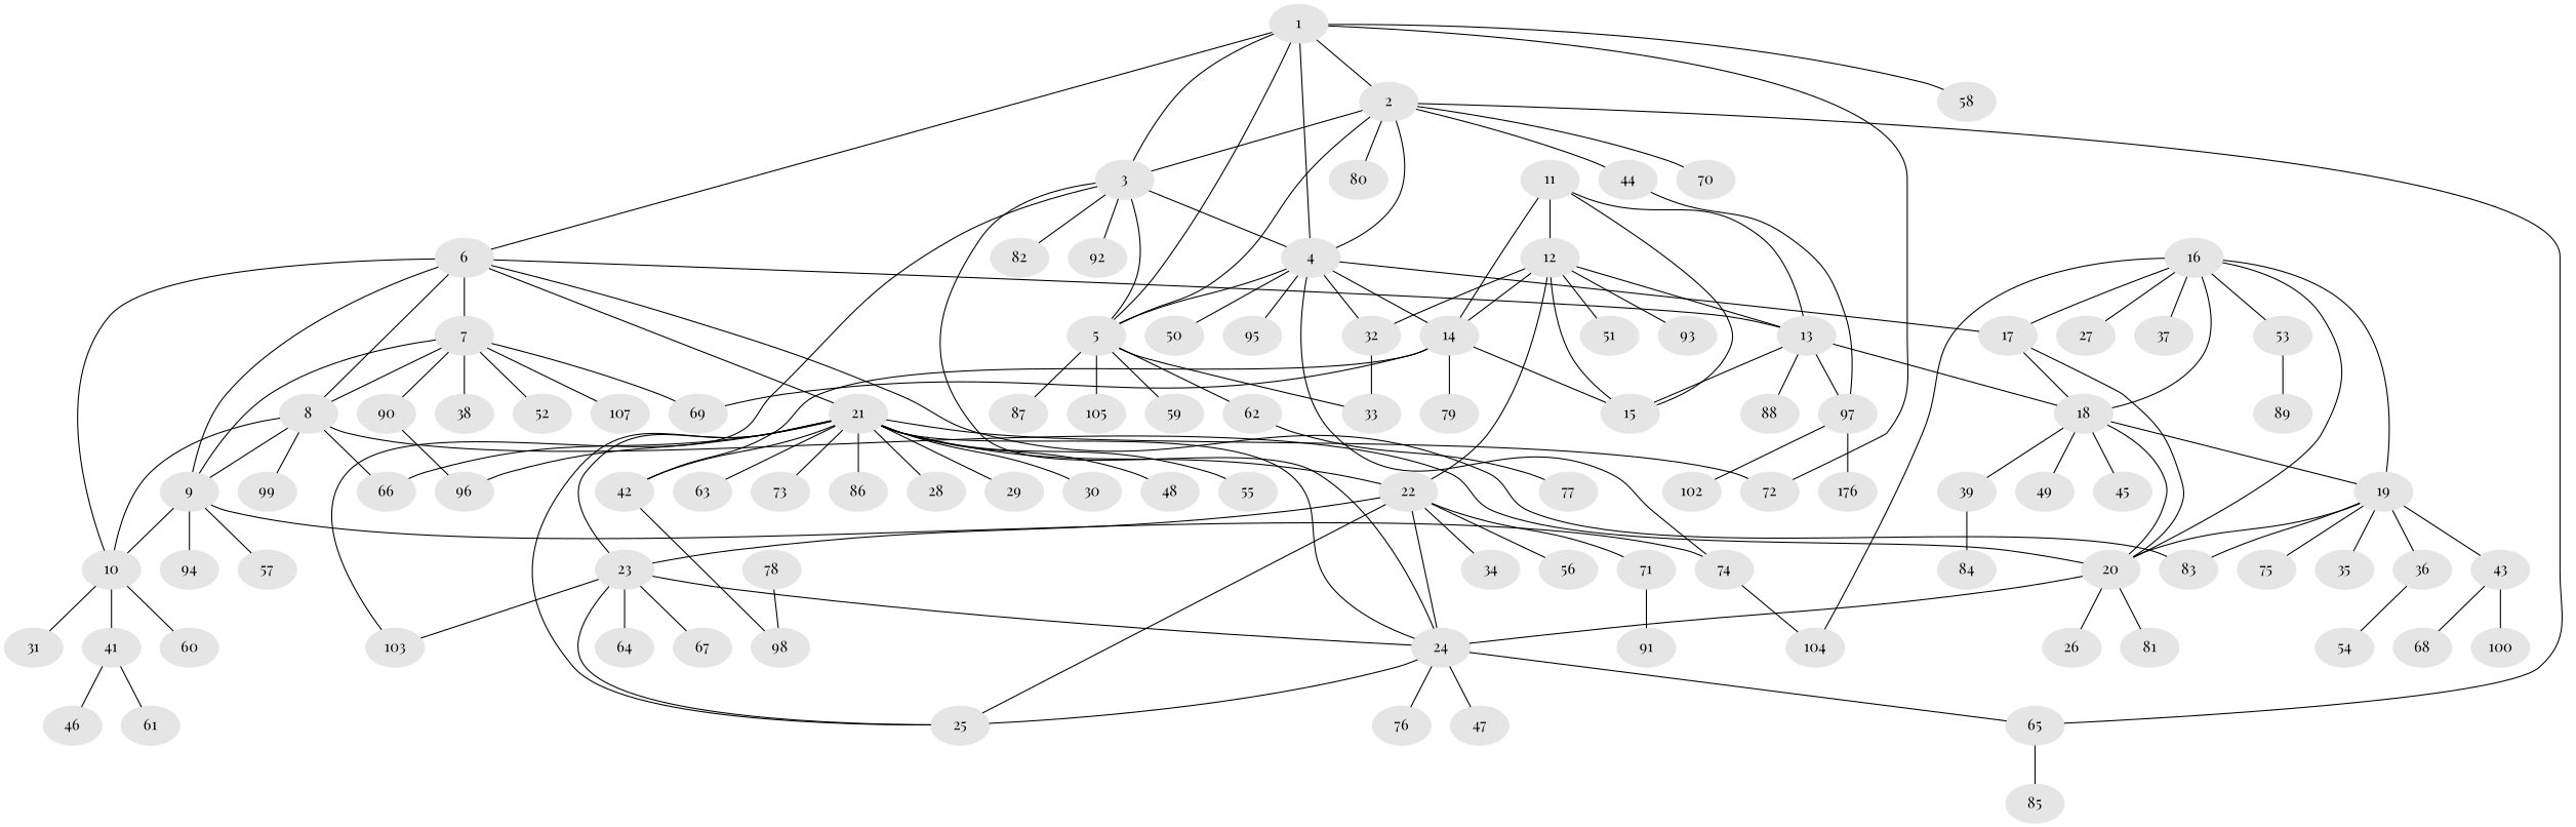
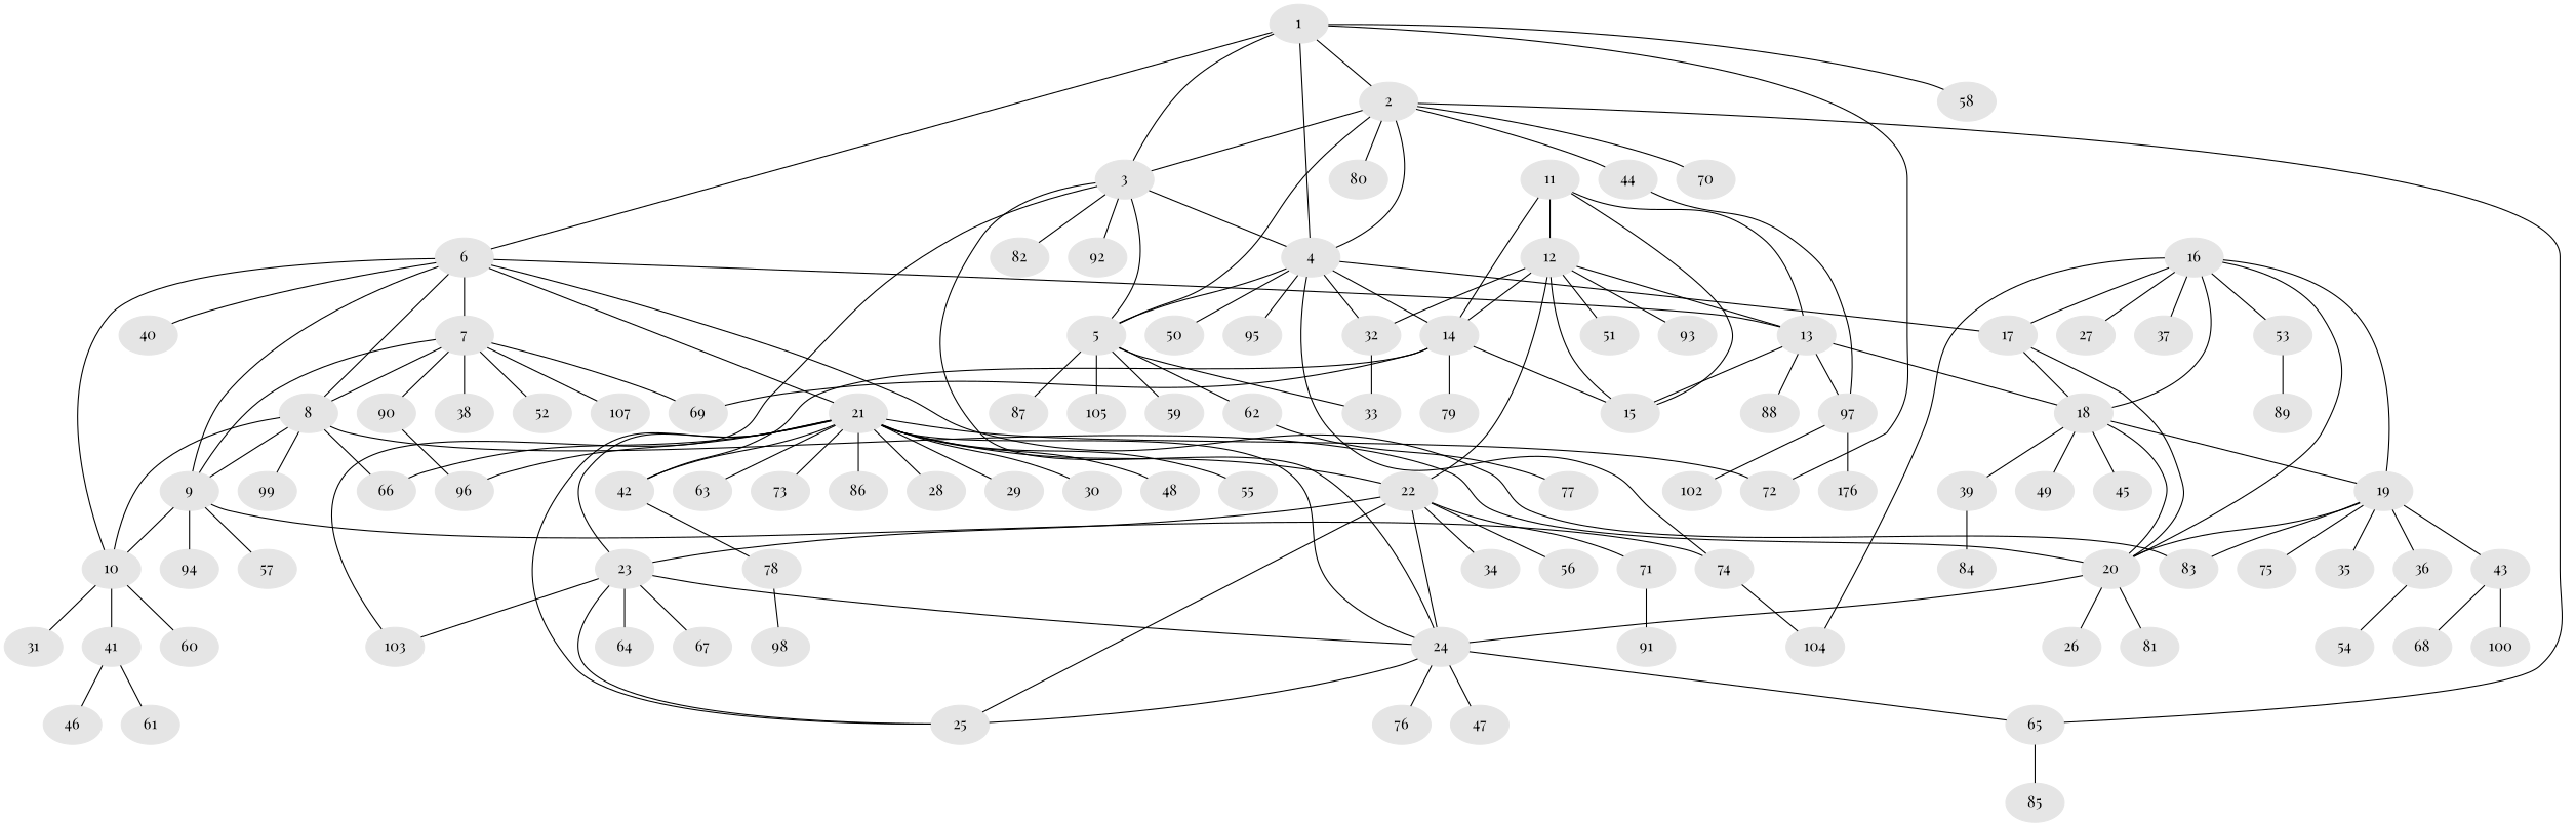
  graph {
    fontname="Playfair Display"
    node [color=gray90 fontname="Playfair Display" style=filled]
    edge [fontname="Playfair Display"]
    1
    2
    3
    4
    5
    6
    58
    72
    44
    65
    70
    80
    24
    82
    92
    103
    14
    17
    32
    50
    74
    95
    33
    59
    62
    87
    105
    7
    8
    9
    10
    13
    21
+   40
    83
    97
    85
    25
    47
    76
    69
    15
    42
    79
    20
    18
    104
    77
    38
    52
    90
    107
    66
    99
    57
    94
    31
    41
    60
    88
    22
    23
    28
    29
    30
    48
    55
    63
    73
    86
    96
    26
    81
    46
    61
    11
    12
    51
    93
    34
    56
    71
    19
    39
    45
    49
    102
    n88 [label=176]
    78
    16
    27
    37
    53
    35
    36
    43
    75
    89
    84
    54
    68
    100
    64
    67
    91
    98
    1 -- 2
    1 -- 3
    1 -- 4
-   1 -- 5
    1 -- 6
    1 -- 58
    1 -- 72
    2 -- 3
    2 -- 4
    2 -- 5
    2 -- 44
    2 -- 65
    2 -- 70
    2 -- 80
    3 -- 4
    3 -- 5
    3 -- 24
    3 -- 82
    3 -- 92
    3 -- 103
    4 -- 5
    4 -- 14
    4 -- 17
    4 -- 32
    4 -- 50
    4 -- 74
    4 -- 95
    5 -- 33
    5 -- 59
    5 -- 62
    5 -- 87
    5 -- 105
    6 -- 7
    6 -- 8
    6 -- 9
    6 -- 10
    6 -- 13
    6 -- 21
+   6 -- 40
    6 -- 83
    44 -- 97
    65 -- 85
    24 -- 65
    24 -- 25
    24 -- 47
    24 -- 76
    14 -- 69
    14 -- 15
    14 -- 42
    14 -- 79
    17 -- 20
    17 -- 18
    32 -- 33
    74 -- 104
    62 -- 77
    7 -- 8
    7 -- 9
    7 -- 69
    7 -- 38
    7 -- 52
    7 -- 90
    7 -- 107
    8 -- 9
    8 -- 10
    8 -- 20
    8 -- 66
    8 -- 99
    9 -- 74
    9 -- 10
    9 -- 57
    9 -- 94
    10 -- 31
    10 -- 41
    10 -- 60
    13 -- 97
    13 -- 15
    13 -- 18
    13 -- 88
    21 -- 72
    21 -- 24
    21 -- 25
    21 -- 42
    21 -- 66
    21 -- 22
    21 -- 23
    21 -- 28
    21 -- 29
    21 -- 30
    21 -- 48
    21 -- 55
    21 -- 63
    21 -- 73
    21 -- 86
    21 -- 96
    97 -- 102
    97 -- n88
-   42 -- 98
+   42 -- 78
    20 -- 24
    20 -- 26
    20 -- 81
    18 -- 20
    18 -- 19
    18 -- 39
    18 -- 45
    18 -- 49
    90 -- 96
    41 -- 46
    41 -- 61
    22 -- 24
    22 -- 25
    22 -- 23
    22 -- 34
    22 -- 56
    22 -- 71
    23 -- 24
    23 -- 103
    23 -- 25
    23 -- 64
    23 -- 67
    11 -- 14
    11 -- 13
    11 -- 15
    11 -- 12
    12 -- 14
    12 -- 32
    12 -- 13
    12 -- 15
    12 -- 22
    12 -- 51
    12 -- 93
    71 -- 91
    19 -- 83
    19 -- 20
    19 -- 35
    19 -- 36
    19 -- 43
    19 -- 75
    39 -- 84
    78 -- 98
    16 -- 17
    16 -- 20
    16 -- 18
    16 -- 104
    16 -- 19
    16 -- 27
    16 -- 37
    16 -- 53
    53 -- 89
    36 -- 54
    43 -- 68
    43 -- 100
  }
